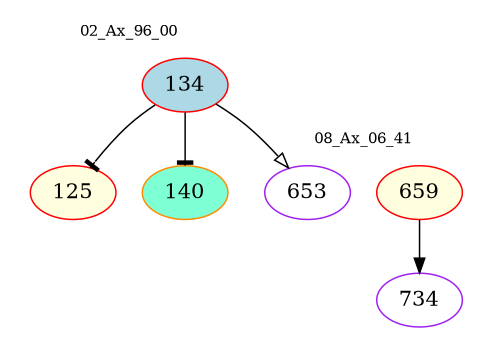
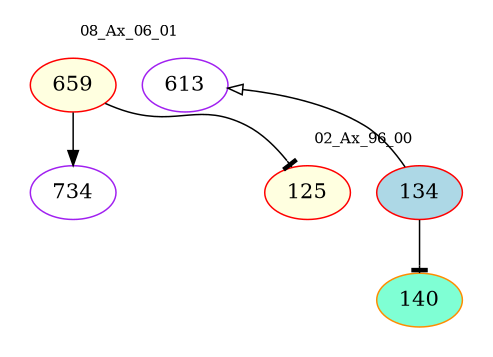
  digraph {
    node [color=red fillcolor=lightyellow style=filled]
    edge [arrowhead=tee color=black]
    n1 [label=659]
-   n2 [color=purple fillcolor=white label=653]
+   n2 [color=purple fillcolor=white label=613]
    n3 [color=purple fillcolor=white label=734]
    n4 [fillcolor=lightblue label=134]
    n5 [label=125]
    n6 [color=darkorange fillcolor=aquamarine label=140]
    subgraph cluster_1 {
      color=white
      fontsize=10
-     label="08_Ax_06_41"
+     label="08_Ax_06_01"
      n1
      n2
      n3
    }
    subgraph cluster_2 {
      color=white
      fontsize=10
      label="02_Ax_96_00"
      n4
      n5
      n6
    }
    n1 -> n3 [arrowhead=normal]
    n4 -> n2 [arrowhead=onormal]
-   n4 -> n5
+   n1 -> n5
    n4 -> n6
  }
